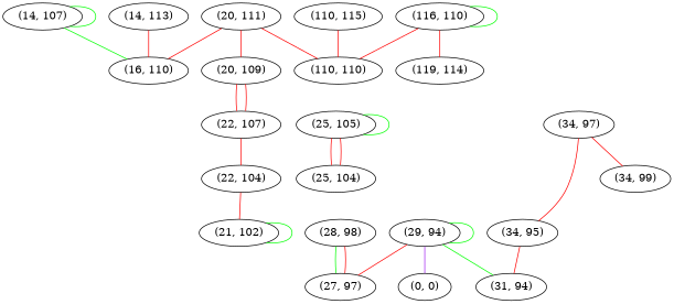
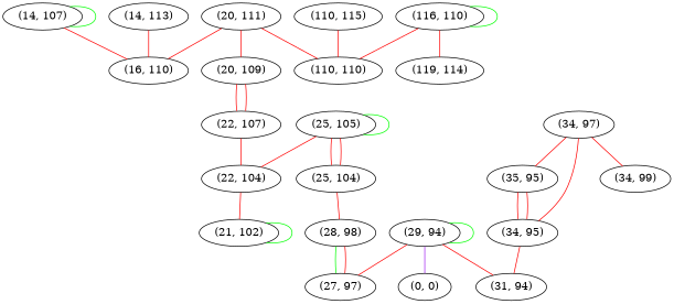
  graph {
    edge [color=red weight=1]
    "(14, 107)"
    n2 [label="(16, 110)"]
    "(110, 115)"
    "(110, 110)"
    "(34, 97)"
+   "(35, 95)"
    "(34, 95)"
    "(34, 99)"
    "(31, 94)"
    "(20, 111)"
    "(20, 109)"
    "(22, 107)"
    "(25, 105)"
    "(25, 104)"
    "(22, 104)"
    "(28, 98)"
    "(21, 102)"
    "(14, 113)"
    "(29, 94)"
    "(0, 0)"
    "(27, 97)"
    "(116, 110)"
    "(119, 114)"
    "(14, 107)" -- "(14, 107)" [color=green weight=2]
-   "(14, 107)" -- n2 [color=green]
+   "(14, 107)" -- n2
    "(110, 115)" -- "(110, 110)"
+   "(34, 97)" -- "(35, 95)"
    "(34, 97)" -- "(34, 95)"
    "(34, 97)" -- "(34, 99)"
+   "(35, 95)" -- "(34, 95)"
+   "(35, 95)" -- "(34, 95)"
    "(34, 95)" -- "(31, 94)"
    "(20, 111)" -- n2
    "(20, 111)" -- "(110, 110)"
    "(20, 111)" -- "(20, 109)"
    "(20, 109)" -- "(22, 107)"
    "(20, 109)" -- "(22, 107)"
    "(22, 107)" -- "(22, 104)"
    "(25, 105)" -- "(25, 105)" [color=green weight=2]
    "(25, 105)" -- "(25, 104)"
    "(25, 105)" -- "(25, 104)"
+   "(25, 105)" -- "(22, 104)"
+   "(25, 104)" -- "(28, 98)"
    "(22, 104)" -- "(21, 102)"
    "(28, 98)" -- "(27, 97)" [color=green weight=2]
    "(28, 98)" -- "(27, 97)"
    "(21, 102)" -- "(21, 102)" [color=green weight=2]
    "(14, 113)" -- n2
-   "(29, 94)" -- "(31, 94)" [color=green]
+   "(29, 94)" -- "(31, 94)"
    "(29, 94)" -- "(29, 94)" [color=green weight=2]
    "(29, 94)" -- "(0, 0)" [color=purple weight=4]
    "(29, 94)" -- "(27, 97)"
    "(116, 110)" -- "(110, 110)"
    "(116, 110)" -- "(116, 110)" [color=green weight=2]
    "(116, 110)" -- "(119, 114)"
  }
